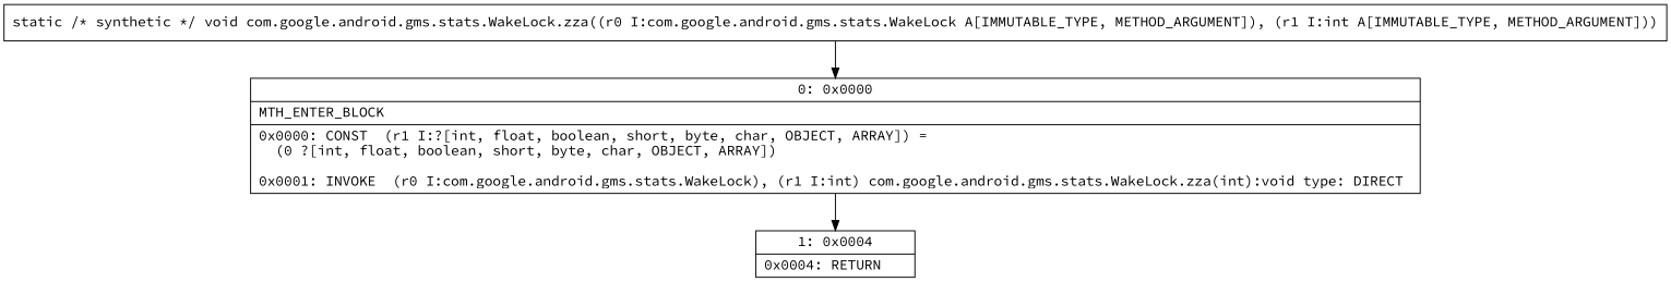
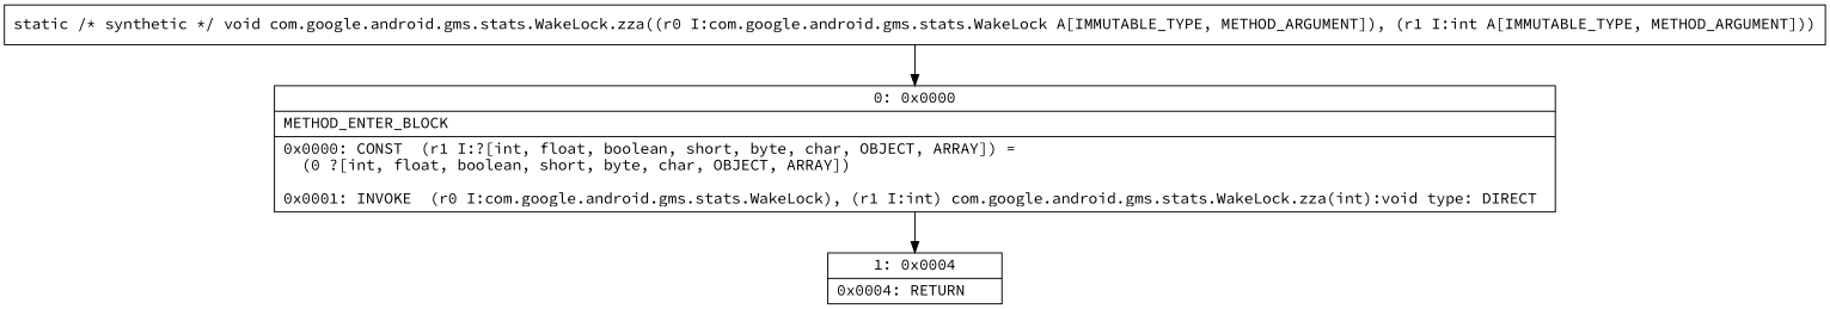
  digraph {
    fontname="Source Code Pro"
    node [shape=record fontname="Source Code Pro"]
    edge [fontname="Source Code Pro"]
-   n1 [label="{0\:\ 0x0000|MTH_ENTER_BLOCK\l|0x0000: CONST  (r1 I:?[int, float, boolean, short, byte, char, OBJECT, ARRAY]) = \l  (0 ?[int, float, boolean, short, byte, char, OBJECT, ARRAY])\l \l0x0001: INVOKE  (r0 I:com.google.android.gms.stats.WakeLock), (r1 I:int) com.google.android.gms.stats.WakeLock.zza(int):void type: DIRECT \l}"]
+   n1 [label="{0\:\ 0x0000|METHOD_ENTER_BLOCK\l|0x0000: CONST  (r1 I:?[int, float, boolean, short, byte, char, OBJECT, ARRAY]) = \l  (0 ?[int, float, boolean, short, byte, char, OBJECT, ARRAY])\l \l0x0001: INVOKE  (r0 I:com.google.android.gms.stats.WakeLock), (r1 I:int) com.google.android.gms.stats.WakeLock.zza(int):void type: DIRECT \l}"]
    n2 [label="{1\:\ 0x0004|0x0004: RETURN   \l}"]
    n3 [label="{static \/* synthetic *\/ void com.google.android.gms.stats.WakeLock.zza((r0 I:com.google.android.gms.stats.WakeLock A[IMMUTABLE_TYPE, METHOD_ARGUMENT]), (r1 I:int A[IMMUTABLE_TYPE, METHOD_ARGUMENT])) }"]
    n1 -> n2
    n3 -> n1
  }
